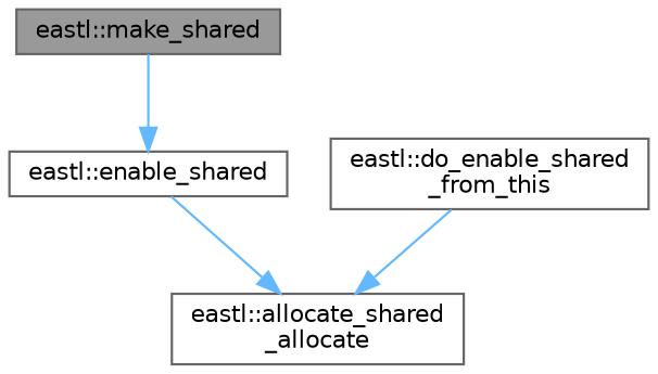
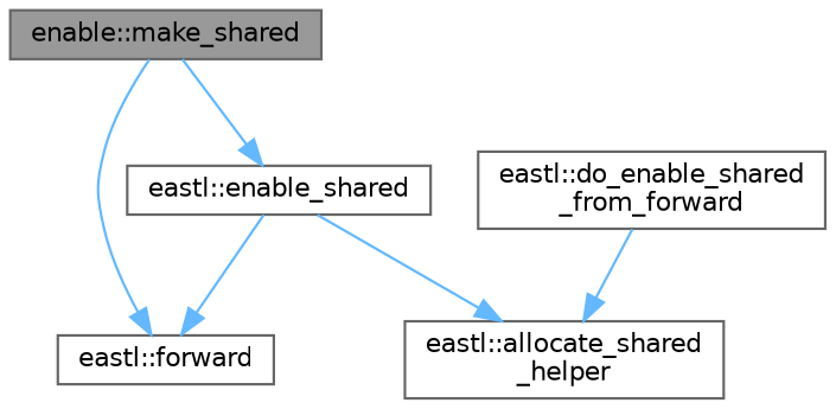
  digraph {
    fontname="DejaVu Sans"
    rankdir=TB
    node [color=grey40 fillcolor=white fontname="DejaVu Sans" fontsize=10 shape=box style=filled]
    edge [color=steelblue1 fontname="DejaVu Sans" fontsize=10 labelfontname=Helvetica labelfontsize=10 style=solid]
-   n1 [color=gray40 fillcolor=grey60 fontcolor=black height=0.2 label="eastl::make_shared" width=0.4]
+   n1 [color=gray40 fillcolor=grey60 fontcolor=black height=0.2 label="enable::make_shared" width=0.4]
    n2 [height=0.2 label="eastl::enable_shared" width=0.4]
-   n4 [height=0.2 label="eastl::allocate_shared\l_allocate" width=0.4]
-   n5 [height=0.2 label="eastl::do_enable_shared\l_from_this" width=0.4]
+   n3 [height=0.2 label="eastl::forward" width=0.4]
+   n4 [height=0.2 label="eastl::allocate_shared\l_helper" width=0.4]
+   n5 [height=0.2 label="eastl::do_enable_shared\l_from_forward" width=0.4]
    n1 -> n2
+   n1 -> n3
+   n2 -> n3
    n2 -> n4
    n5 -> n4
  }
